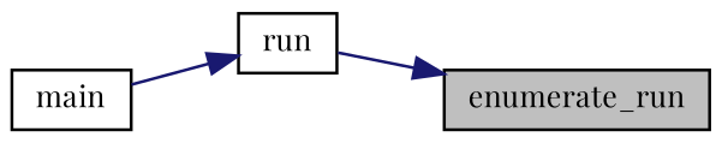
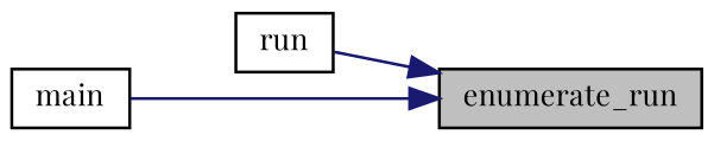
  digraph {
    fontname="Playfair Display"
    rankdir=RL
    node [color=black fillcolor=white fontname="Playfair Display" fontsize=10 shape=record style=filled]
    edge [color=midnightblue dir=back fontname="Playfair Display" fontsize=10 labelfontname=Helvetica labelfontsize=10 style=solid]
    n1 [fillcolor=grey75 fontcolor=black height=0.2 label=enumerate_run width=0.4]
    n2 [height=0.2 label=run width=0.4]
    n3 [height=0.2 label=main width=0.4]
    n1 -> n2
-   n2 -> n3
+   n1 -> n3
  }
